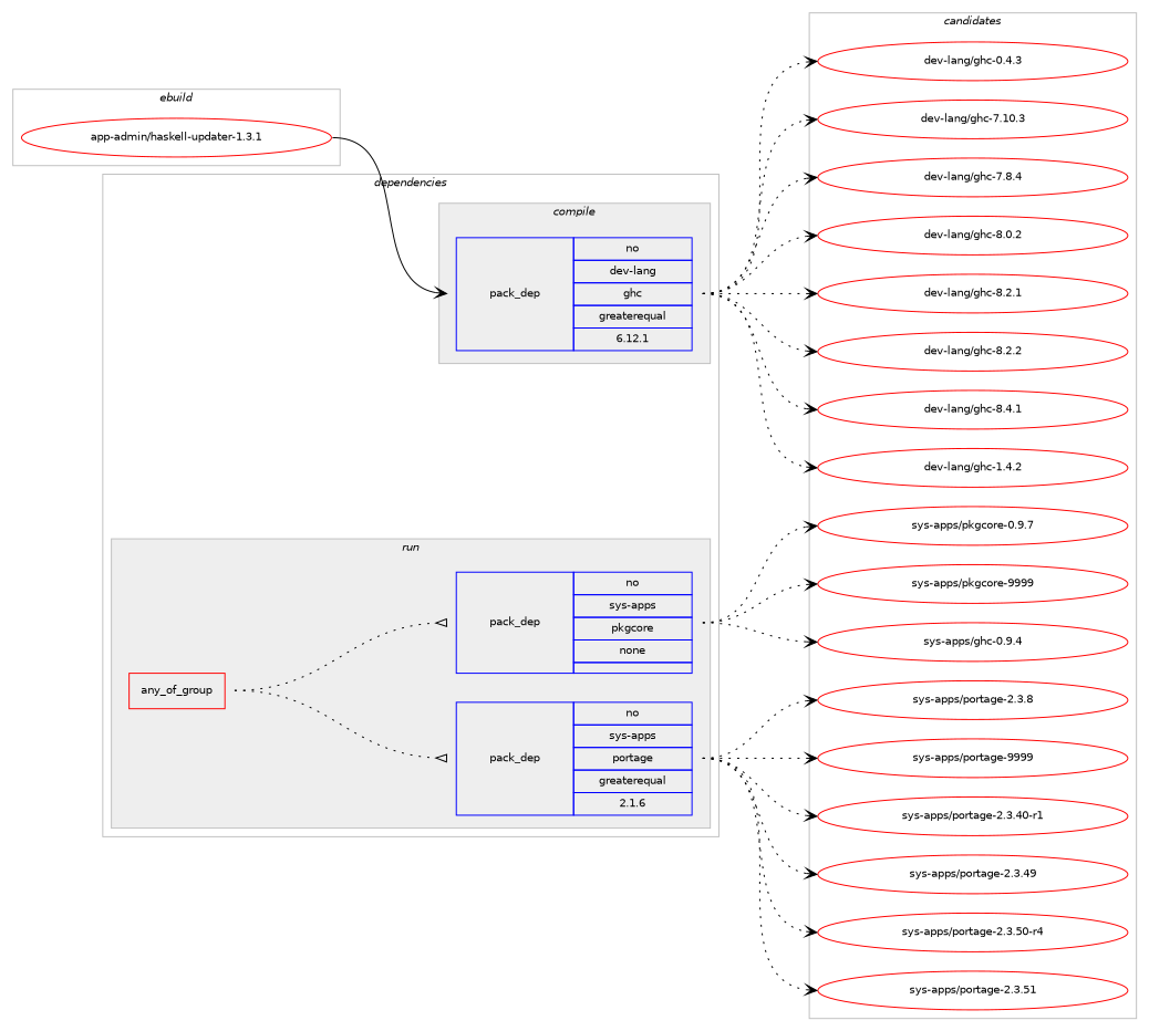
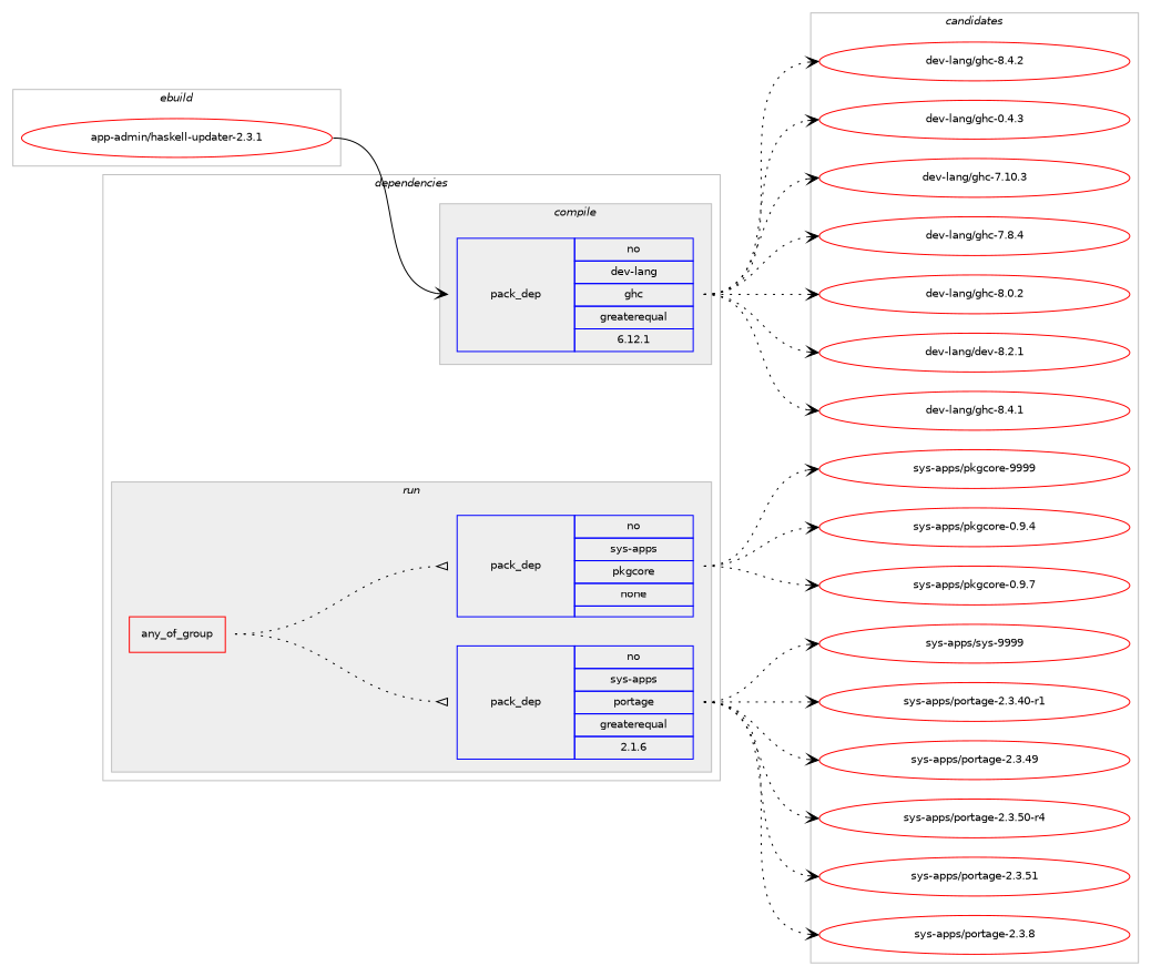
  digraph {
    compound=true
    concentrate=true
    fontname=Helvetica
    fontsize=10
    newrank=true
    rankdir=LR
    ranksep=1.5
    node [color=red fontname=Helvetica fontsize=10]
    edge [arrowhead=vee headport=w style=dotted tailport=e weight=100]
-   n1 [label="app-admin/haskell-updater-1.3.1" width=4]
+   n1 [label="app-admin/haskell-updater-2.3.1" width=4]
    n2 [color=blue label=<<TABLE BORDER="0" CELLBORDER="1" CELLSPACING="0" CELLPADDING="4" WIDTH="220"><TR><TD ROWSPAN="6" CELLPADDING="30">pack_dep</TD></TR><TR><TD WIDTH="110">no</TD></TR><TR><TD>dev-lang</TD></TR><TR><TD>ghc</TD></TR><TR><TD>greaterequal</TD></TR><TR><TD>6.12.1</TD></TR></TABLE>> shape=none]
    n3 [color=blue label=<<TABLE BORDER="0" CELLBORDER="1" CELLSPACING="0" CELLPADDING="4" WIDTH="220"><TR><TD ROWSPAN="6" CELLPADDING="30">pack_dep</TD></TR><TR><TD WIDTH="110">no</TD></TR><TR><TD>sys-apps</TD></TR><TR><TD>portage</TD></TR><TR><TD>greaterequal</TD></TR><TR><TD>2.1.6</TD></TR></TABLE>> shape=none]
    n4 [color=blue label=<<TABLE BORDER="0" CELLBORDER="1" CELLSPACING="0" CELLPADDING="4" WIDTH="220"><TR><TD ROWSPAN="6" CELLPADDING="30">pack_dep</TD></TR><TR><TD WIDTH="110">no</TD></TR><TR><TD>sys-apps</TD></TR><TR><TD>pkgcore</TD></TR><TR><TD>none</TD></TR><TR><TD></TD></TR></TABLE>> shape=none]
    n5 [label=<<TABLE BORDER="0" CELLBORDER="1" CELLSPACING="0" CELLPADDING="4"><TR><TD CELLPADDING="10">any_of_group</TD></TR></TABLE>> shape=none]
    n6 [label="dev-lang/ghc-7.10.3" width=4]
    n7 [label="dev-lang/ghc-7.8.4" width=4]
    n8 [label="dev-lang/ghc-8.0.2" width=4]
-   n9 [label="dev-lang/ghc-8.2.1" width=4]
-   n10 [label="dev-lang/ghc-8.2.2" width=4]
+   n9 [label="dev-lang/dev-8.2.1" width=4]
    n11 [label="dev-lang/ghc-8.4.1" width=4]
-   n12 [label="dev-lang/ghc-1.4.2" width=4]
+   n12 [label="dev-lang/ghc-8.4.2" width=4]
    n13 [label="dev-lang/ghc-0.4.3" width=4]
    n14 [label="sys-apps/portage-2.3.40-r1" width=4]
    n15 [label="sys-apps/portage-2.3.49" width=4]
    n16 [label="sys-apps/portage-2.3.50-r4" width=4]
    n17 [label="sys-apps/portage-2.3.51" width=4]
    n18 [label="sys-apps/portage-2.3.8" width=4]
-   n19 [label="sys-apps/portage-9999" width=4]
-   n20 [label="sys-apps/ghc-0.9.4" width=4]
+   n19 [label="sys-apps/sys-9999" width=4]
+   n20 [label="sys-apps/pkgcore-0.9.4" width=4]
    n21 [label="sys-apps/pkgcore-0.9.7" width=4]
    n22 [label="sys-apps/pkgcore-9999" width=4]
    subgraph cluster_1 {
      color=gray
      label=<<i>ebuild</i>>
      rank=same
      n1
    }
    subgraph cluster_2 {
      color=gray
      label=<<i>dependencies</i>>
      subgraph cluster_3 {
        color=gray
        fillcolor="#eeeeee"
        label=<<i>compile</i>>
        style=filled
        subgraph sub_4 {
          color=gray
          fillcolor="#eeeeee"
          label=<<i>compile</i>>
          style=filled
          n2
        }
      }
      subgraph cluster_5 {
        color=gray
        fillcolor="#eeeeee"
        label=<<i>compile and run</i>>
        style=filled
      }
      subgraph cluster_6 {
        color=gray
        fillcolor="#eeeeee"
        label=<<i>run</i>>
        style=filled
        subgraph sub_7 {
          color=gray
          fillcolor="#eeeeee"
          label=<<i>run</i>>
          style=filled
          n5
          subgraph sub_8 {
            color=gray
            fillcolor="#eeeeee"
            label=<<i>run</i>>
            style=filled
            n3
          }
          subgraph sub_9 {
            color=gray
            fillcolor="#eeeeee"
            label=<<i>run</i>>
            style=filled
            n4
          }
        }
      }
    }
    subgraph cluster_10 {
      color=gray
      label=<<i>candidates</i>>
      rank=same
      subgraph sub_11 {
        color=black
        label=<<i>candidates</i>>
        nodesep=1
        rank=same
        n6
        n7
        n8
        n9
-       n10
        n11
        n12
        n13
      }
      subgraph sub_12 {
        color=black
        label=<<i>candidates</i>>
        nodesep=1
        rank=same
        n14
        n15
        n16
        n17
        n18
        n19
      }
      subgraph sub_13 {
        color=black
        label=<<i>candidates</i>>
        nodesep=1
        rank=same
        n20
        n21
        n22
      }
    }
    n1 -> n2 [style=solid weight=20]
    n2 -> n6
    n2 -> n7
    n2 -> n8
    n2 -> n9
-   n2 -> n10
    n2 -> n11
    n2 -> n12
    n2 -> n13
    n3 -> n14
    n3 -> n15
    n3 -> n16
    n3 -> n17
    n3 -> n18
    n3 -> n19
    n4 -> n20
    n4 -> n21
    n4 -> n22
    n5 -> n3 [arrowhead=oinv weight=20]
    n5 -> n4 [arrowhead=oinv weight=20]
  }
